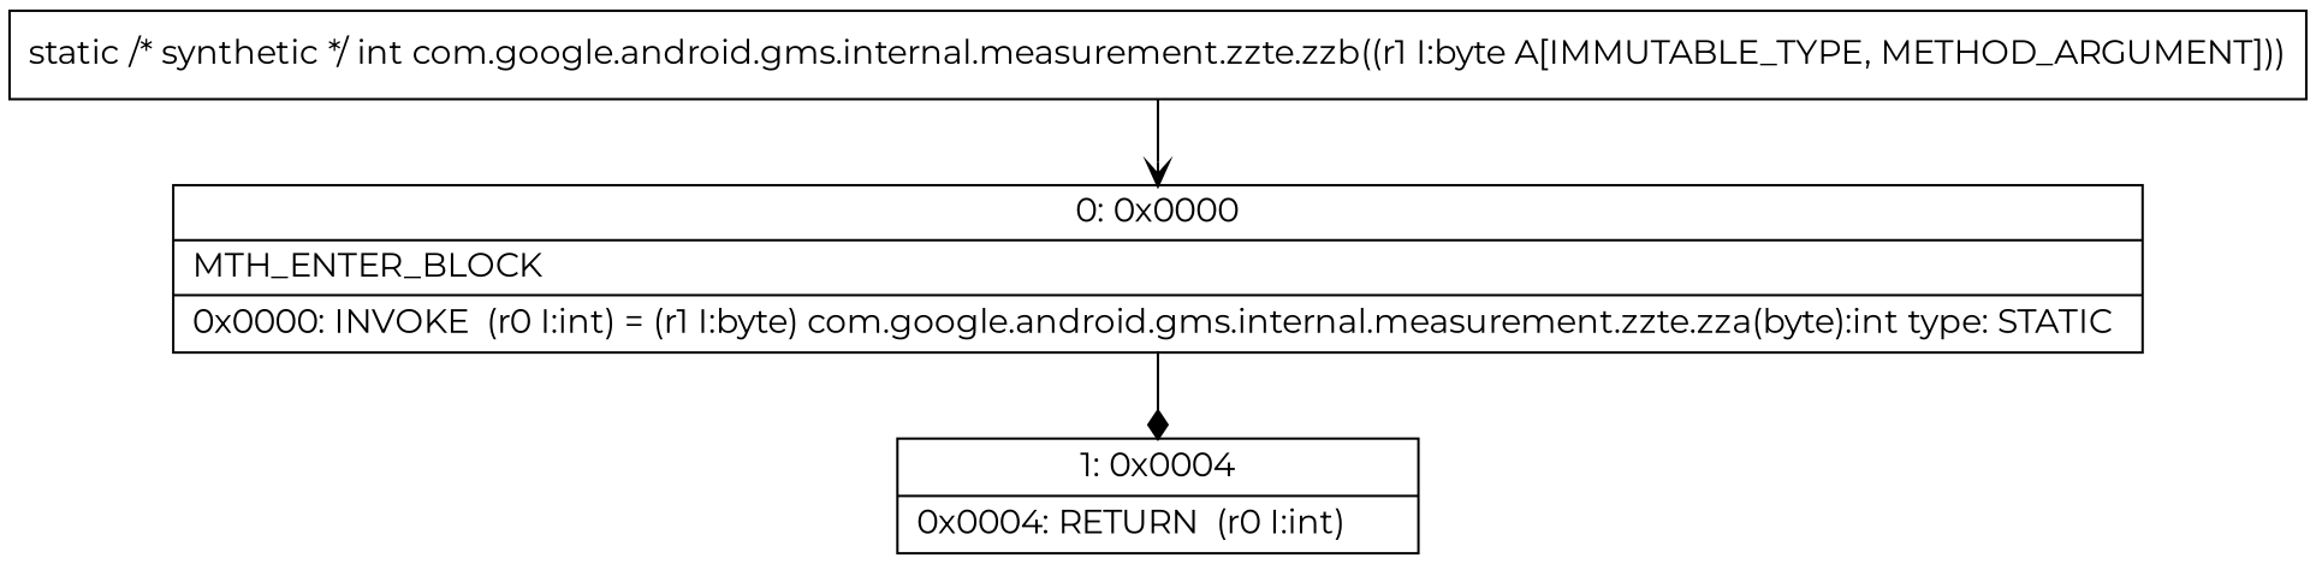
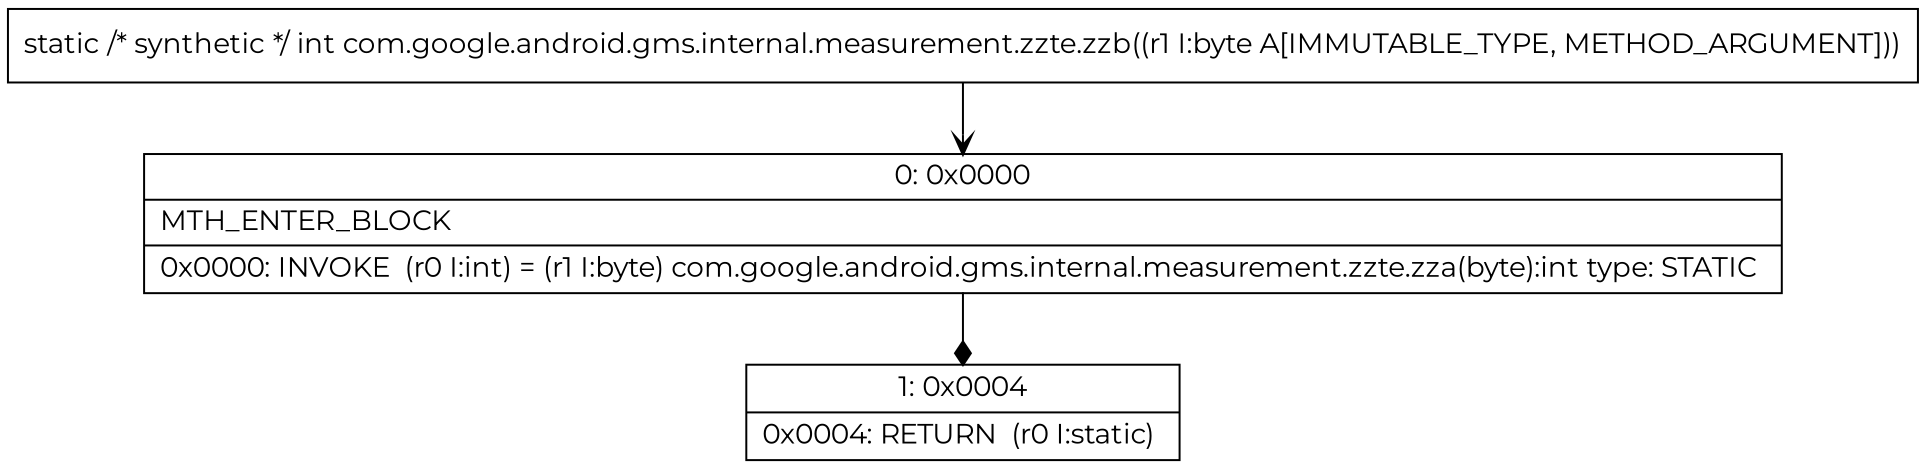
  digraph {
    fontname=Montserrat
    node [shape=record fontname=Montserrat]
    edge [fontname=Montserrat]
    n1 [label="{0\:\ 0x0000|MTH_ENTER_BLOCK\l|0x0000: INVOKE  (r0 I:int) = (r1 I:byte) com.google.android.gms.internal.measurement.zzte.zza(byte):int type: STATIC \l}"]
-   n2 [label="{1\:\ 0x0004|0x0004: RETURN  (r0 I:int) \l}"]
+   n2 [label="{1\:\ 0x0004|0x0004: RETURN  (r0 I:static) \l}"]
    n3 [label="{static \/* synthetic *\/ int com.google.android.gms.internal.measurement.zzte.zzb((r1 I:byte A[IMMUTABLE_TYPE, METHOD_ARGUMENT])) }"]
    n1 -> n2 [arrowhead=diamond]
    n3 -> n1 [arrowhead=vee]
  }
